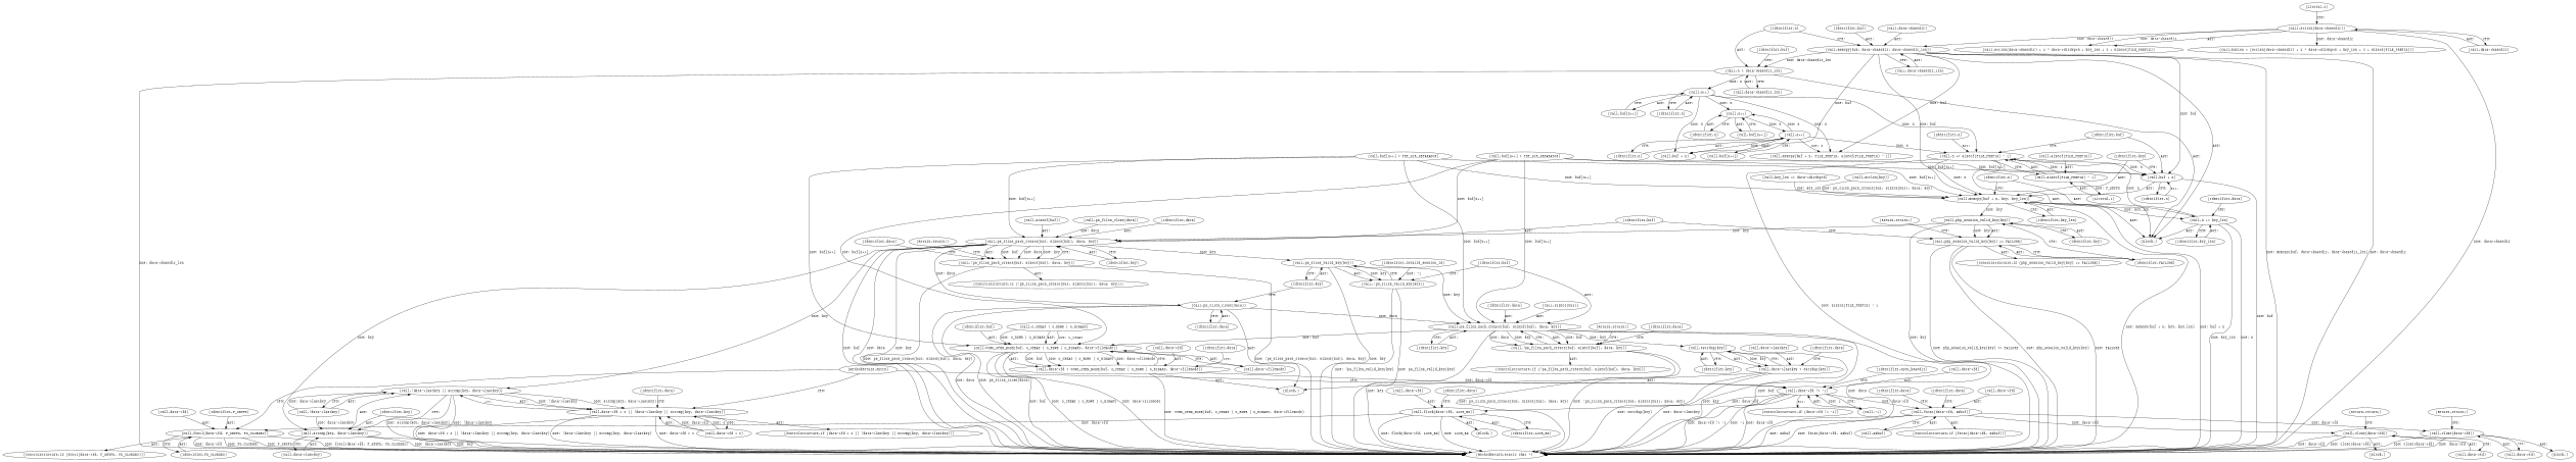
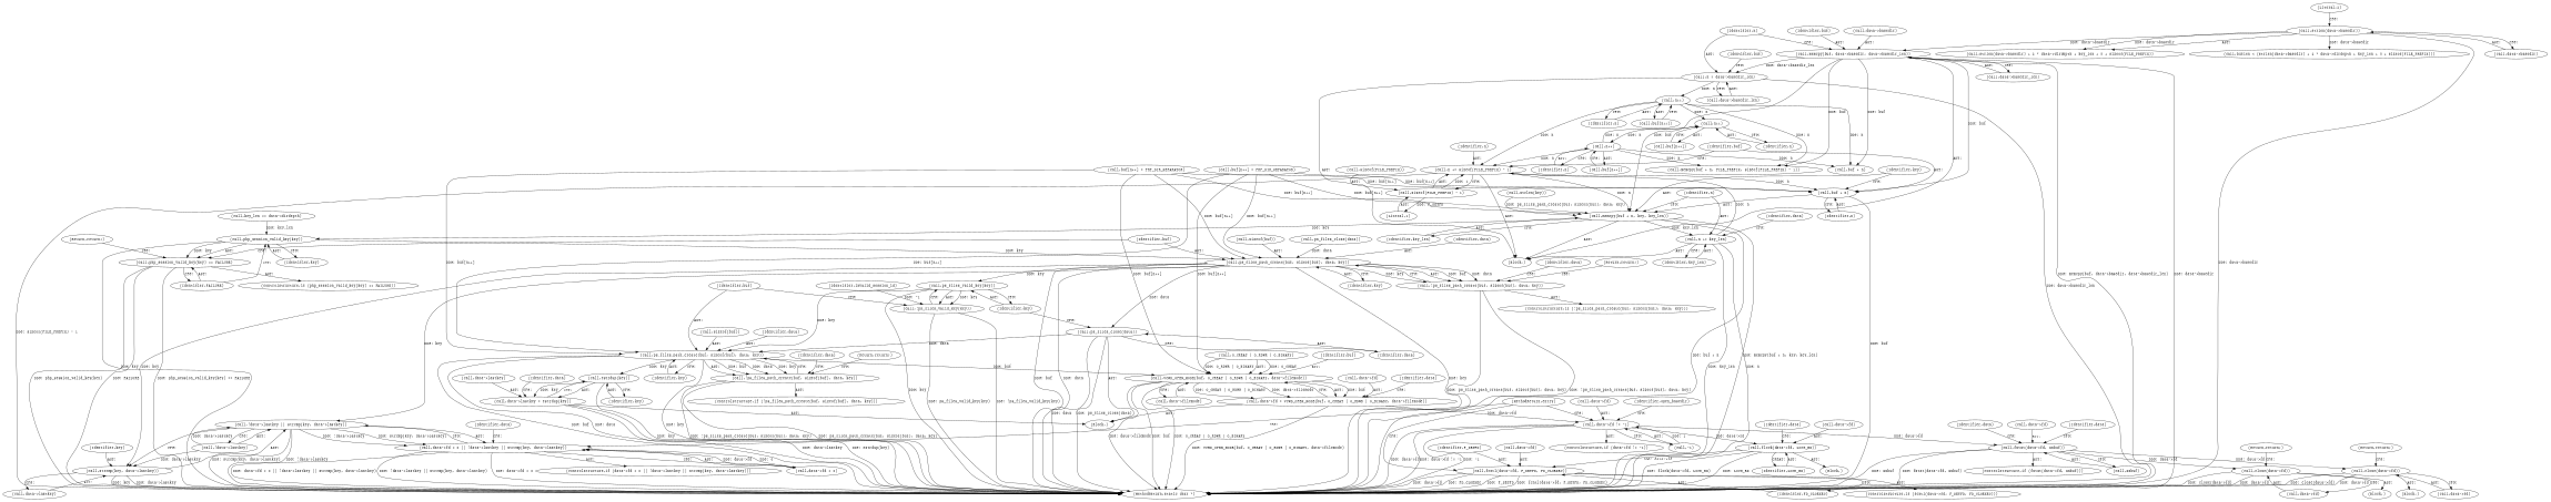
  digraph {
    fontname="Courier Prime"
    node [fontname="Courier Prime"]
    edge [fontname="Courier Prime"]
    n1 [label="(Call,n += sizeof(FILE_PREFIX) - 1)"]
    n2 [label="(Call,sizeof(FILE_PREFIX) - 1)"]
    n3 [label="(Call,memcpy(buf + n, key, key_len))"]
    n4 [label="(Call,buf + n)"]
    n5 [label="(Block,)"]
    n6 [label="(MethodReturn,static char *)"]
    n7 [label="(Literal,1)"]
    n8 [label="(Call,n += key_len)"]
    n9 [label="(Call,php_session_valid_key(key))"]
    n10 [label="(Identifier,key_len)"]
    n11 [label="(Identifier,key_len)"]
    n12 [label="(Identifier,n)"]
    n13 [label="(Call,n++)"]
    n14 [label="(Call,n++)"]
    n15 [label="(Identifier,n)"]
    n16 [label="(Call,buf[n++])"]
    n17 [label="(Call,buf + n)"]
    n18 [label="(Call,memcpy(buf + n, FILE_PREFIX, sizeof(FILE_PREFIX) - 1))"]
    n19 [label="(Call,n++)"]
    n20 [label="(Call,buf[n++])"]
    n21 [label="(Identifier,n)"]
    n22 [label="(Call,n = data->basedir_len)"]
    n23 [label="(Call,data->basedir_len)"]
    n24 [label="(Call,memcpy(buf, data->basedir, data->basedir_len))"]
    n25 [label="(Call,data->basedir_len)"]
    n26 [label="(Call,strlen(data->basedir))"]
    n27 [label="(Call,data->basedir)"]
    n28 [label="(Call,strlen(data->basedir) + 2 * data->dirdepth + key_len + 5 + sizeof(FILE_PREFIX))"]
    n29 [label="(Call,buflen < (strlen(data->basedir) + 2 * data->dirdepth + key_len + 5 + sizeof(FILE_PREFIX)))"]
    n30 [label="(Identifier,n)"]
    n31 [label="(Call,buf[n++])"]
    n32 [label="(Call,php_session_valid_key(key) == FAILURE)"]
    n33 [label="(Call,ps_files_path_create(buf, sizeof(buf), data, key))"]
    n34 [label="(Identifier,key)"]
    n35 [label="(Identifier,FAILURE)"]
    n36 [label="(ControlStructure,if (php_session_valid_key(key) == FAILURE))"]
    n37 [label="(Call,!ps_files_path_create(buf, sizeof(buf), data, key))"]
    n38 [label="(Call,!data->lastkey || strcmp(key, data->lastkey))"]
    n39 [label="(Call,strcmp(key, data->lastkey))"]
    n40 [label="(Call,ps_files_close(data))"]
    n41 [label="(Call,ps_files_valid_key(key))"]
    n42 [label="(Identifier,key)"]
    n43 [label="(ControlStructure,if (!ps_files_path_create(buf, sizeof(buf), data, key)))"]
    n44 [label="(Call,data->fd < 0 || !data->lastkey || strcmp(key, data->lastkey))"]
    n45 [label="(Call,!data->lastkey)"]
    n46 [label="(Call,data->lastkey)"]
    n47 [label="(Call,ps_files_path_create(buf, sizeof(buf), data, key))"]
    n48 [label="(Block,)"]
    n49 [label="(Identifier,data)"]
    n50 [label="(Call,!ps_files_valid_key(key))"]
    n51 [label="(Identifier,key)"]
    n52 [label="(ControlStructure,if (data->fd < 0 || !data->lastkey || strcmp(key, data->lastkey)))"]
    n53 [label="(Call,data->fd < 0)"]
    n54 [label="(Call,!ps_files_path_create(buf, sizeof(buf), data, key))"]
    n55 [label="(Call,estrdup(key))"]
    n56 [label="(Call,VCWD_OPEN_MODE(buf, O_CREAT | O_RDWR | O_BINARY, data->filemode))"]
    n57 [label="(Identifier,key)"]
    n58 [label="(ControlStructure,if (!ps_files_path_create(buf, sizeof(buf), data, key)))"]
    n59 [label="(Call,data->lastkey = estrdup(key))"]
    n60 [label="(Identifier,key)"]
    n61 [label="(Call,data->fd = VCWD_OPEN_MODE(buf, O_CREAT | O_RDWR | O_BINARY, data->filemode))"]
    n62 [label="(Call,data->filemode)"]
    n63 [label="(Call,data->fd != -1)"]
    n64 [label="(Call,fstat(data->fd, &sbuf))"]
    n65 [label="(Call,flock(data->fd, LOCK_EX))"]
    n66 [label="(ControlStructure,if (data->fd != -1))"]
    n67 [label="(Call,-1)"]
    n68 [label="(Call,close(data->fd))"]
    n69 [label="(Call,close(data->fd))"]
    n70 [label="(ControlStructure,if (fstat(data->fd, &sbuf)))"]
    n71 [label="(Call,&sbuf)"]
    n72 [label="(Call,fcntl(data->fd, F_SETFD, FD_CLOEXEC))"]
    n73 [label="(Identifier,LOCK_EX)"]
    n74 [label="(Block,)"]
    n75 [label="(Call,data->fd)"]
    n76 [label="(Block,)"]
    n77 [label="(Block,)"]
    n78 [label="(Call,data->fd)"]
    n79 [label="(Identifier,FD_CLOEXEC)"]
    n80 [label="(ControlStructure,if (fcntl(data->fd, F_SETFD, FD_CLOEXEC)))"]
    n81 [label="(Identifier,key)"]
    n82 [label="(Identifier,buf)"]
    n83 [label="(Identifier,invalid_session_id)"]
    n84 [label="(Return,return;)"]
    n85 [label="(Call,data->lastkey)"]
    n86 [label="(Call,O_CREAT | O_RDWR | O_BINARY)"]
    n87 [label="(Identifier,data)"]
    n88 [label="(Call,sizeof(buf))"]
    n89 [label="(Identifier,buf)"]
    n90 [label="(Identifier,data)"]
    n91 [label="(Identifier,n)"]
    n92 [label="(Identifier,data)"]
    n93 [label="(Identifier,data)"]
    n94 [label="(Identifier,data)"]
    n95 [label="(Identifier,n)"]
    n96 [label="(Call,key_len <= data->dirdepth)"]
    n97 [label="(Call,buf[n++] = PHP_DIR_SEPARATOR)"]
    n98 [label="(Return,return;)"]
    n99 [label="(Identifier,buf)"]
    n100 [label="(MethodReturn,entry)"]
    n101 [label="(Call,buf[n++] = PHP_DIR_SEPARATOR)"]
    n102 [label="(Call,data->fd)"]
    n103 [label="(Call,data->fd)"]
    n104 [label="(Call,sizeof(buf))"]
    n105 [label="(Identifier,buf)"]
    n106 [label="(Identifier,open_basedir)"]
    n107 [label="(Identifier,data)"]
    n108 [label="(Identifier,buf)"]
    n109 [label="(Call,data->fd)"]
    n110 [label="(Identifier,data)"]
    n111 [label="(Identifier,data)"]
    n112 [label="(Identifier,n)"]
    n113 [label="(Return,return;)"]
    n114 [label="(Identifier,key)"]
    n115 [label="(Identifier,data)"]
    n116 [label="(Call,strlen(key))"]
    n117 [label="(Return,return;)"]
    n118 [label="(Literal,2)"]
    n119 [label="(Call,data->fd)"]
    n120 [label="(Identifier,F_SETFD)"]
    n121 [label="(Call,data->basedir)"]
    n122 [label="(Call,data->fd)"]
    n123 [label="(Identifier,buf)"]
    n124 [label="(Return,return;)"]
    n125 [label="(Call,ps_files_close(data))"]
    n126 [label="(Identifier,data)"]
    n127 [label="(Call,sizeof(FILE_PREFIX))"]
    n128 [label="(Identifier,data)"]
    n1 -> n2 [label="CFG: "]
    n1 -> n3 [label="DDG: n"]
    n1 -> n4 [label="DDG: n"]
    n1 -> n5 [label="AST: "]
    n1 -> n6 [label="DDG: sizeof(FILE_PREFIX) - 1"]
    n2 -> n1 [label="AST: "]
    n2 -> n1 [label="DDG: 1"]
    n2 -> n7 [label="DDG: F_SETFD"]
    n3 -> n5 [label="AST: "]
    n3 -> n6 [label="DDG: buf + n"]
    n3 -> n6 [label="DDG: memcpy(buf + n, key, key_len)"]
    n3 -> n8 [label="DDG: key_len"]
    n3 -> n9 [label="DDG: key"]
    n3 -> n10 [label="CFG: "]
    n4 -> n3 [label="AST: "]
    n4 -> n6 [label="DDG: buf"]
    n4 -> n12 [label="CFG: "]
    n7 -> n2 [label="AST: "]
    n8 -> n1 [label="DDG: n"]
    n8 -> n5 [label="AST: "]
    n8 -> n6 [label="DDG: n"]
    n8 -> n6 [label="DDG: key_len"]
    n8 -> n11 [label="CFG: "]
    n9 -> n6 [label="DDG: key"]
    n9 -> n32 [label="AST: "]
    n9 -> n32 [label="DDG: key"]
    n9 -> n33 [label="DDG: key"]
    n9 -> n34 [label="CFG: "]
    n10 -> n3 [label="AST: "]
    n11 -> n8 [label="AST: "]
    n12 -> n4 [label="AST: "]
    n13 -> n1 [label="DDG: n"]
    n13 -> n14 [label="DDG: n"]
    n13 -> n15 [label="CFG: "]
    n13 -> n16 [label="AST: "]
    n13 -> n17 [label="DDG: n"]
    n13 -> n18 [label="DDG: n"]
    n14 -> n19 [label="DDG: n"]
    n14 -> n20 [label="AST: "]
    n14 -> n21 [label="CFG: "]
    n15 -> n13 [label="AST: "]
    n16 -> n13 [label="CFG: "]
    n19 -> n1 [label="DDG: n"]
    n19 -> n14 [label="DDG: n"]
    n19 -> n17 [label="DDG: n"]
    n19 -> n18 [label="DDG: n"]
    n19 -> n30 [label="CFG: "]
    n19 -> n31 [label="AST: "]
    n20 -> n14 [label="CFG: "]
    n21 -> n14 [label="AST: "]
    n22 -> n5 [label="AST: "]
    n22 -> n6 [label="DDG: data->basedir_len"]
    n22 -> n13 [label="DDG: n"]
    n22 -> n23 [label="CFG: "]
    n23 -> n22 [label="AST: "]
    n24 -> n3 [label="DDG: buf"]
    n24 -> n4 [label="DDG: buf"]
    n24 -> n5 [label="AST: "]
    n24 -> n6 [label="DDG: memcpy(buf, data->basedir, data->basedir_len)"]
    n24 -> n6 [label="DDG: data->basedir"]
    n24 -> n17 [label="DDG: buf"]
    n24 -> n18 [label="DDG: buf"]
    n24 -> n22 [label="DDG: data->basedir_len"]
    n24 -> n25 [label="CFG: "]
    n25 -> n24 [label="AST: "]
    n26 -> n6 [label="DDG: data->basedir"]
    n26 -> n24 [label="DDG: data->basedir"]
    n26 -> n27 [label="CFG: "]
    n26 -> n28 [label="AST: "]
    n26 -> n28 [label="DDG: data->basedir"]
    n26 -> n29 [label="DDG: data->basedir"]
    n27 -> n26 [label="AST: "]
    n30 -> n19 [label="AST: "]
    n31 -> n19 [label="CFG: "]
    n32 -> n6 [label="DDG: FAILURE"]
    n32 -> n6 [label="DDG: php_session_valid_key(key) == FAILURE"]
    n32 -> n6 [label="DDG: php_session_valid_key(key)"]
    n32 -> n35 [label="CFG: "]
    n32 -> n36 [label="AST: "]
    n33 -> n6 [label="DDG: buf"]
    n33 -> n6 [label="DDG: data"]
    n33 -> n6 [label="DDG: key"]
    n33 -> n37 [label="AST: "]
    n33 -> n37 [label="DDG: buf"]
    n33 -> n37 [label="DDG: data"]
    n33 -> n37 [label="DDG: key"]
    n33 -> n38 [label="DDG: key"]
    n33 -> n39 [label="DDG: key"]
    n33 -> n40 [label="DDG: data"]
    n33 -> n41 [label="DDG: key"]
    n33 -> n42 [label="CFG: "]
    n34 -> n9 [label="AST: "]
    n35 -> n9 [label="CFG: "]
    n35 -> n32 [label="AST: "]
    n37 -> n6 [label="DDG: ps_files_path_create(buf, sizeof(buf), data, key)"]
    n37 -> n6 [label="DDG: !ps_files_path_create(buf, sizeof(buf), data, key)"]
    n37 -> n33 [label="CFG: "]
    n37 -> n43 [label="AST: "]
    n38 -> n6 [label="DDG: !data->lastkey"]
    n38 -> n6 [label="DDG: strcmp(key, data->lastkey)"]
    n38 -> n39 [label="CFG: "]
    n38 -> n44 [label="AST: "]
    n38 -> n44 [label="DDG: !data->lastkey"]
    n38 -> n44 [label="DDG: strcmp(key, data->lastkey)"]
    n38 -> n45 [label="CFG: "]
    n39 -> n6 [label="DDG: data->lastkey"]
    n39 -> n6 [label="DDG: key"]
    n39 -> n38 [label="AST: "]
    n39 -> n46 [label="CFG: "]
    n40 -> n6 [label="DDG: data"]
    n40 -> n6 [label="DDG: ps_files_close(data)"]
    n40 -> n47 [label="DDG: data"]
    n40 -> n48 [label="AST: "]
    n40 -> n49 [label="CFG: "]
    n41 -> n6 [label="DDG: key"]
    n41 -> n47 [label="DDG: key"]
    n41 -> n50 [label="AST: "]
    n41 -> n50 [label="DDG: key"]
    n41 -> n51 [label="CFG: "]
    n42 -> n33 [label="AST: "]
    n44 -> n6 [label="DDG: !data->lastkey || strcmp(key, data->lastkey)"]
    n44 -> n6 [label="DDG: data->fd < 0"]
    n44 -> n6 [label="DDG: data->fd < 0 || !data->lastkey || strcmp(key, data->lastkey)"]
    n44 -> n38 [label="CFG: "]
    n44 -> n52 [label="AST: "]
    n44 -> n53 [label="CFG: "]
    n45 -> n38 [label="AST: "]
    n45 -> n38 [label="DDG: data->lastkey"]
    n45 -> n39 [label="DDG: data->lastkey"]
    n46 -> n39 [label="AST: "]
    n47 -> n6 [label="DDG: buf"]
    n47 -> n6 [label="DDG: data"]
    n47 -> n6 [label="DDG: key"]
    n47 -> n54 [label="AST: "]
    n47 -> n54 [label="DDG: buf"]
    n47 -> n54 [label="DDG: data"]
    n47 -> n54 [label="DDG: key"]
    n47 -> n55 [label="DDG: key"]
    n47 -> n56 [label="DDG: buf"]
    n47 -> n57 [label="CFG: "]
    n49 -> n40 [label="AST: "]
    n50 -> n6 [label="DDG: !ps_files_valid_key(key)"]
    n50 -> n6 [label="DDG: ps_files_valid_key(key)"]
    n50 -> n41 [label="CFG: "]
    n51 -> n40 [label="CFG: "]
    n51 -> n41 [label="AST: "]
    n53 -> n44 [label="AST: "]
    n53 -> n44 [label="DDG: data->fd"]
    n53 -> n44 [label="DDG: 0"]
    n54 -> n6 [label="DDG: ps_files_path_create(buf, sizeof(buf), data, key)"]
    n54 -> n6 [label="DDG: !ps_files_path_create(buf, sizeof(buf), data, key)"]
    n54 -> n47 [label="CFG: "]
    n54 -> n58 [label="AST: "]
    n55 -> n6 [label="DDG: key"]
    n55 -> n59 [label="AST: "]
    n55 -> n59 [label="DDG: key"]
    n55 -> n60 [label="CFG: "]
    n56 -> n6 [label="DDG: buf"]
    n56 -> n6 [label="DDG: O_CREAT | O_RDWR | O_BINARY"]
    n56 -> n6 [label="DDG: data->filemode"]
    n56 -> n61 [label="AST: "]
    n56 -> n61 [label="DDG: buf"]
    n56 -> n61 [label="DDG: O_CREAT | O_RDWR | O_BINARY"]
    n56 -> n61 [label="DDG: data->filemode"]
    n56 -> n62 [label="CFG: "]
    n57 -> n47 [label="AST: "]
    n59 -> n6 [label="DDG: data->lastkey"]
    n59 -> n6 [label="DDG: estrdup(key)"]
    n59 -> n48 [label="AST: "]
    n59 -> n55 [label="CFG: "]
    n60 -> n55 [label="AST: "]
    n61 -> n6 [label="DDG: VCWD_OPEN_MODE(buf, O_CREAT | O_RDWR | O_BINARY, data->filemode)"]
    n61 -> n48 [label="AST: "]
    n61 -> n56 [label="CFG: "]
    n61 -> n63 [label="DDG: data->fd"]
    n62 -> n56 [label="AST: "]
    n63 -> n6 [label="DDG: data->fd"]
    n63 -> n6 [label="DDG: data->fd != -1"]
    n63 -> n6 [label="DDG: -1"]
    n63 -> n64 [label="DDG: data->fd"]
    n63 -> n65 [label="DDG: data->fd"]
    n63 -> n66 [label="AST: "]
    n63 -> n67 [label="CFG: "]
    n64 -> n6 [label="DDG: &sbuf"]
    n64 -> n6 [label="DDG: fstat(data->fd, &sbuf)"]
    n64 -> n68 [label="DDG: data->fd"]
    n64 -> n69 [label="DDG: data->fd"]
    n64 -> n70 [label="AST: "]
    n64 -> n71 [label="CFG: "]
    n65 -> n6 [label="DDG: LOCK_EX"]
    n65 -> n6 [label="DDG: flock(data->fd, LOCK_EX)"]
    n65 -> n72 [label="DDG: data->fd"]
-   n65 -> n73 [label="CFG: "]
+   n65 -> n73 [label="CREAT: "]
    n65 -> n74 [label="AST: "]
    n67 -> n63 [label="AST: "]
    n67 -> n63 [label="DDG: 1"]
    n68 -> n6 [label="DDG: close(data->fd)"]
    n68 -> n6 [label="DDG: data->fd"]
    n68 -> n75 [label="CFG: "]
    n68 -> n76 [label="AST: "]
    n69 -> n6 [label="DDG: close(data->fd)"]
    n69 -> n6 [label="DDG: data->fd"]
    n69 -> n77 [label="AST: "]
    n69 -> n78 [label="CFG: "]
    n71 -> n64 [label="AST: "]
    n72 -> n6 [label="DDG: data->fd"]
    n72 -> n6 [label="DDG: FD_CLOEXEC"]
    n72 -> n6 [label="DDG: F_SETFD"]
    n72 -> n6 [label="DDG: fcntl(data->fd, F_SETFD, FD_CLOEXEC)"]
    n72 -> n79 [label="CFG: "]
    n72 -> n80 [label="AST: "]
    n73 -> n65 [label="AST: "]
    n75 -> n68 [label="AST: "]
    n78 -> n69 [label="AST: "]
    n79 -> n72 [label="AST: "]
    n81 -> n3 [label="AST: "]
    n81 -> n4 [label="CFG: "]
    n82 -> n22 [label="CFG: "]
    n83 -> n50 [label="DDG: -1"]
    n84 -> n68 [label="CFG: "]
    n85 -> n59 [label="AST: "]
    n86 -> n56 [label="AST: "]
    n86 -> n56 [label="DDG: O_CREAT"]
    n86 -> n56 [label="DDG: O_RDWR | O_BINARY"]
    n87 -> n33 [label="AST: "]
    n88 -> n33 [label="AST: "]
    n89 -> n56 [label="AST: "]
    n90 -> n54 [label="CFG: "]
    n91 -> n3 [label="CFG: "]
    n91 -> n8 [label="AST: "]
    n92 -> n44 [label="CFG: "]
    n93 -> n65 [label="CFG: "]
    n94 -> n37 [label="CFG: "]
    n95 -> n1 [label="AST: "]
-   n96 -> n3 [label="DDG: key_len"]
+   n96 -> n9 [label="DDG: key_len"]
    n97 -> n3 [label="DDG: buf[n++]"]
    n97 -> n4 [label="DDG: buf[n++]"]
    n97 -> n33 [label="DDG: buf[n++]"]
    n97 -> n47 [label="DDG: buf[n++]"]
    n97 -> n56 [label="DDG: buf[n++]"]
    n98 -> n54 [label="CFG: "]
    n99 -> n1 [label="CFG: "]
    n99 -> n4 [label="AST: "]
    n100 -> n44 [label="CFG: "]
    n100 -> n63 [label="CFG: "]
    n100 -> n72 [label="CFG: "]
    n101 -> n3 [label="DDG: buf[n++]"]
    n101 -> n4 [label="DDG: buf[n++]"]
    n101 -> n33 [label="DDG: buf[n++]"]
    n101 -> n47 [label="DDG: buf[n++]"]
    n101 -> n56 [label="DDG: buf[n++]"]
    n102 -> n61 [label="AST: "]
    n103 -> n64 [label="AST: "]
    n104 -> n47 [label="AST: "]
    n105 -> n47 [label="AST: "]
    n105 -> n50 [label="CFG: "]
    n106 -> n63 [label="CFG: "]
    n107 -> n8 [label="CFG: "]
    n108 -> n24 [label="AST: "]
    n109 -> n65 [label="AST: "]
    n110 -> n59 [label="CFG: "]
    n111 -> n61 [label="CFG: "]
    n112 -> n22 [label="AST: "]
    n112 -> n24 [label="CFG: "]
    n113 -> n37 [label="CFG: "]
    n114 -> n39 [label="AST: "]
    n115 -> n64 [label="CFG: "]
    n116 -> n3 [label="DDG: ps_files_path_create(buf, sizeof(buf), data, key)"]
    n117 -> n32 [label="CFG: "]
    n118 -> n26 [label="CFG: "]
    n119 -> n63 [label="AST: "]
    n120 -> n72 [label="AST: "]
    n121 -> n24 [label="AST: "]
    n122 -> n72 [label="AST: "]
    n123 -> n32 [label="CFG: "]
    n123 -> n33 [label="AST: "]
    n124 -> n69 [label="CFG: "]
    n125 -> n33 [label="DDG: data"]
    n126 -> n47 [label="AST: "]
    n127 -> n2 [label="AST: "]
    n128 -> n64 [label="CFG: "]
  }
